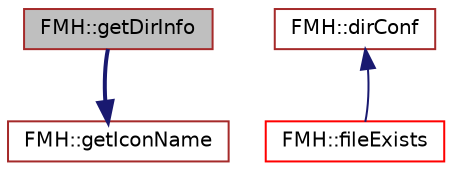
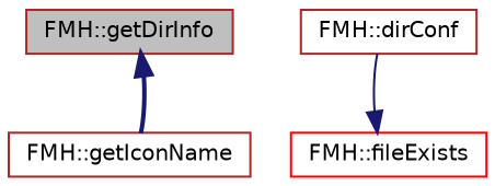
  digraph {
    rankdir=TB
    node [color=brown fillcolor=white fontname=Helvetica fontsize=10 shape=record style=filled]
    edge [color=midnightblue fontname=Helvetica fontsize=10 labelfontname=Helvetica labelfontsize=10]
    n1 [fillcolor=grey75 fontcolor=black height=0.2 label="FMH::getDirInfo" width=0.4]
    n2 [height=0.2 label="FMH::getIconName" width=0.4]
    n3 [height=0.2 label="FMH::dirConf" width=0.4]
    n4 [color=red height=0.2 label="FMH::fileExists" width=0.4]
-   n1 -> n2 [style=bold]
-   n4 -> n3 [style=solid]
+   n2 -> n1 [style=bold]
+   n3 -> n4 [style=solid]
  }
